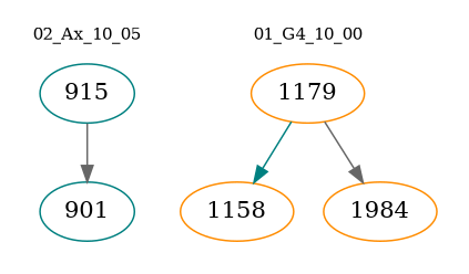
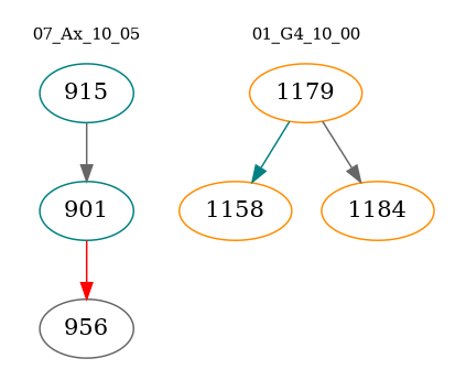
  digraph {
    node [color=darkorange]
    edge [color=gray40]
    n1 [color=teal label=915]
    n2 [color=teal label=901]
+   n3 [color=gray40 label=956]
    n4 [label=1179]
    n5 [label=1158]
-   n6 [label=1984]
+   n6 [label=1184]
    subgraph cluster_1 {
      color=white
      fontsize=10
-     label="02_Ax_10_05"
+     label="07_Ax_10_05"
      n1
      n2
+     n3
    }
    subgraph cluster_2 {
      color=white
      fontsize=10
      label="01_G4_10_00"
      n4
      n5
      n6
    }
    n1 -> n2
+   n2 -> n3 [color=red]
    n4 -> n5 [color=teal]
    n4 -> n6
  }
